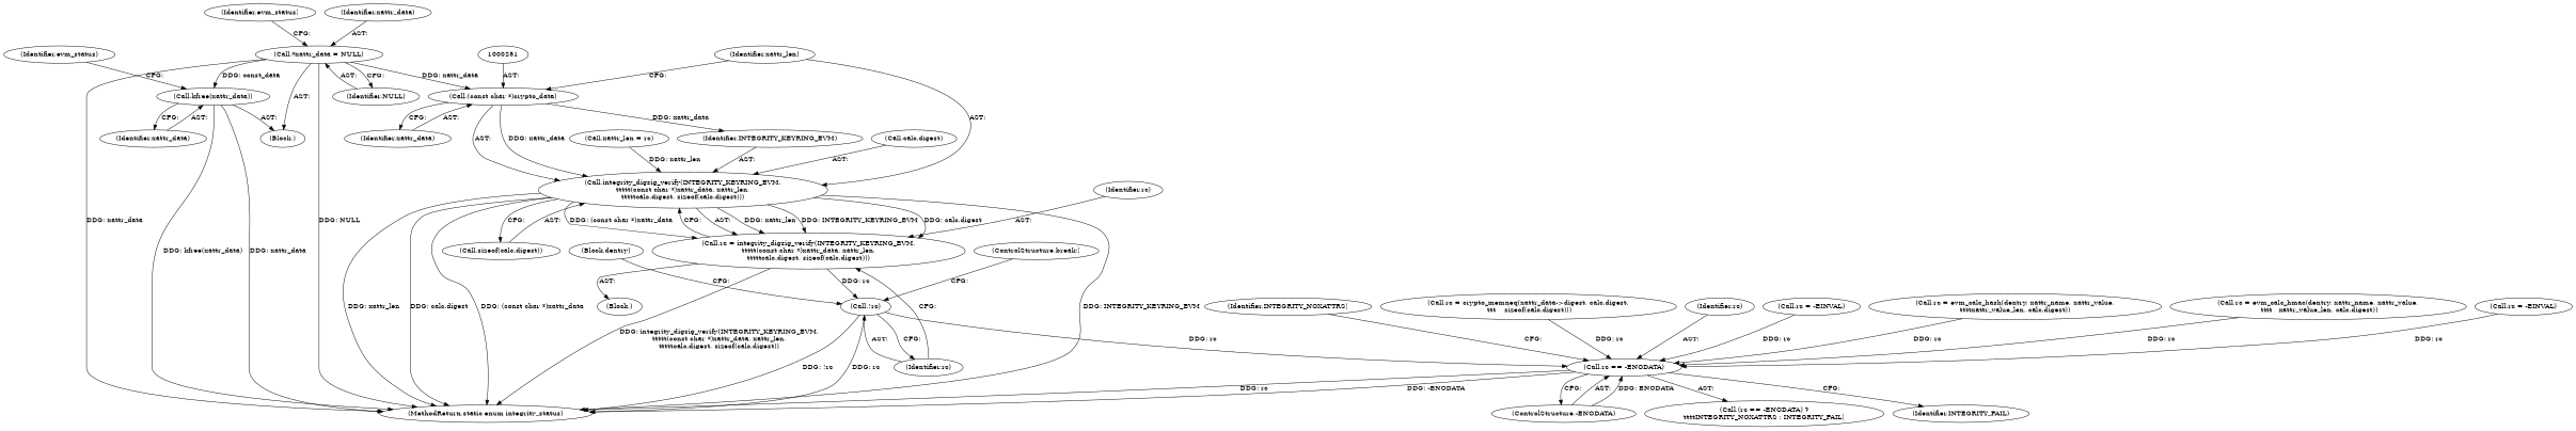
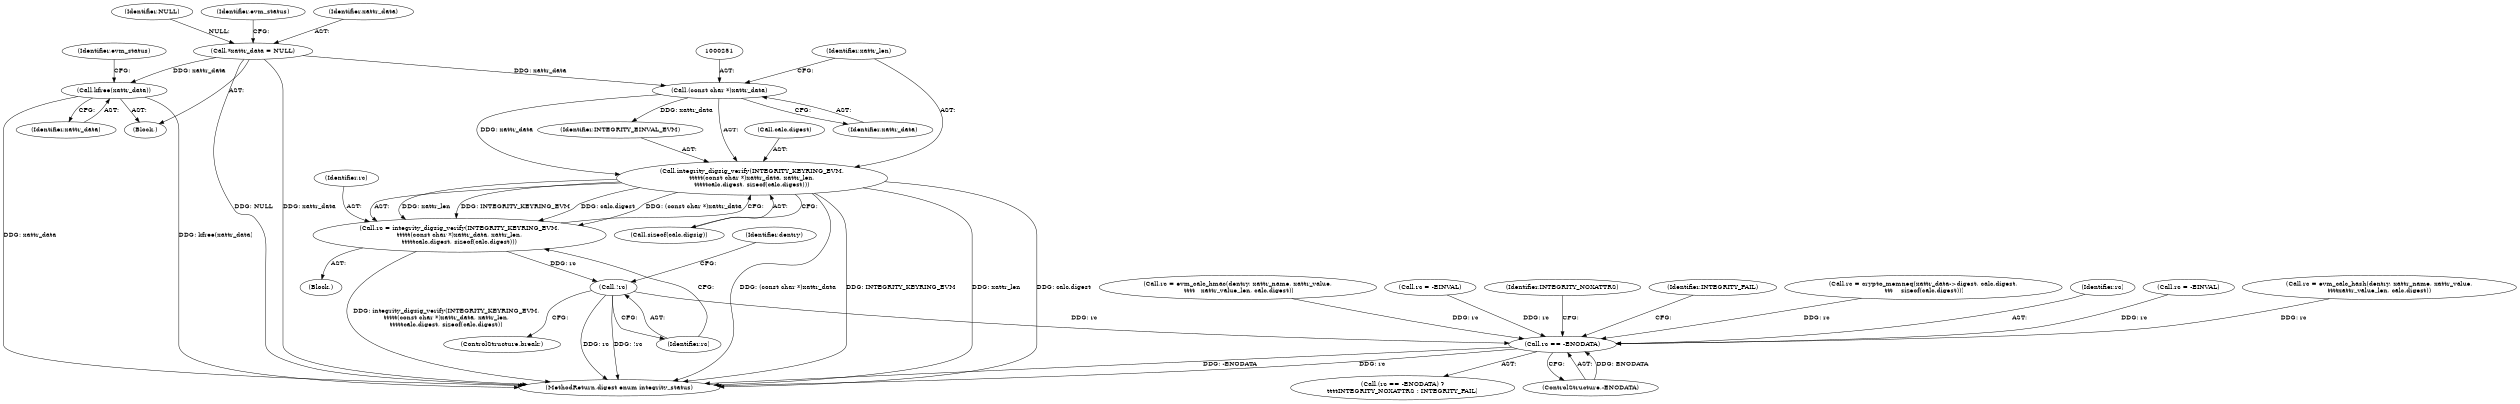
  digraph {
    n1 [label="(Call,*xattr_data = NULL)"]
-   n2 [label="(Call,(const char *)crypto_data)"]
+   n2 [label="(Call,(const char *)xattr_data)"]
    n3 [label="(Call,kfree(xattr_data))"]
    n4 [label="(Block,)"]
    n5 [label="(Identifier,NULL)"]
-   n6 [label="(MethodReturn,static enum integrity_status)"]
+   n6 [label="(MethodReturn,digest enum integrity_status)"]
    n7 [label="(Call,integrity_digsig_verify(INTEGRITY_KEYRING_EVM,\n\t\t\t\t\t(const char *)xattr_data, xattr_len,\n\t\t\t\t\tcalc.digest, sizeof(calc.digest)))"]
    n8 [label="(Identifier,xattr_data)"]
-   n9 [label="(Identifier,INTEGRITY_KEYRING_EVM)"]
+   n9 [label="(Identifier,INTEGRITY_EINVAL_EVM)"]
    n10 [label="(Identifier,xattr_data)"]
    n11 [label="(Call,rc = integrity_digsig_verify(INTEGRITY_KEYRING_EVM,\n\t\t\t\t\t(const char *)xattr_data, xattr_len,\n\t\t\t\t\tcalc.digest, sizeof(calc.digest)))"]
-   n12 [label="(Call,sizeof(calc.digest))"]
+   n12 [label="(Call,sizeof(calc.digsig))"]
    n13 [label="(Call,!rc)"]
    n14 [label="(Block,)"]
    n15 [label="(Call,rc == -ENODATA)"]
    n16 [label="(Identifier,rc)"]
    n17 [label="(ControlStructure,-ENODATA)"]
    n18 [label="(Call,(rc == -ENODATA) ?\n\t\t\t\tINTEGRITY_NOXATTRS : INTEGRITY_FAIL)"]
    n19 [label="(Identifier,rc)"]
-   n20 [label="(Block,dentry)"]
+   n20 [label="(Identifier,dentry)"]
    n21 [label="(Identifier,INTEGRITY_FAIL)"]
    n22 [label="(Call,rc = crypto_memneq(xattr_data->digest, calc.digest,\n \t\t\t    sizeof(calc.digest)))"]
-   n23 [label="(Call,xattr_len = rc)"]
    n24 [label="(Identifier,evm_status)"]
    n25 [label="(Identifier,evm_status)"]
    n26 [label="(Identifier,rc)"]
    n27 [label="(Call,rc = -EINVAL)"]
    n28 [label="(Call,rc = evm_calc_hash(dentry, xattr_name, xattr_value,\n\t\t\t\txattr_value_len, calc.digest))"]
    n29 [label="(Identifier,xattr_len)"]
    n30 [label="(ControlStructure,break;)"]
    n31 [label="(Identifier,xattr_data)"]
    n32 [label="(Call,rc = evm_calc_hmac(dentry, xattr_name, xattr_value,\n \t\t\t\t   xattr_value_len, calc.digest))"]
    n33 [label="(Call,rc = -EINVAL)"]
    n34 [label="(Identifier,INTEGRITY_NOXATTRS)"]
    n35 [label="(Call,calc.digest)"]
    1000251
    n1 -> n2 [label="DDG: xattr_data"]
-   n1 -> n3 [label="DDG: const_data"]
+   n1 -> n3 [label="DDG: xattr_data"]
    n1 -> n4 [label="AST: "]
-   n1 -> n5 [label="CFG: "]
    n1 -> n6 [label="DDG: xattr_data"]
    n1 -> n6 [label="DDG: NULL"]
    n2 -> n7 [label="AST: "]
    n2 -> n7 [label="DDG: xattr_data"]
    n2 -> n8 [label="CFG: "]
    n2 -> n9 [label="DDG: xattr_data"]
    n3 -> n4 [label="AST: "]
    n3 -> n6 [label="DDG: xattr_data"]
    n3 -> n6 [label="DDG: kfree(xattr_data)"]
    n3 -> n10 [label="CFG: "]
-   n5 -> n1 [label="AST: "]
+   n5 -> n1 [label="NULL: "]
    n7 -> n6 [label="DDG: xattr_len"]
    n7 -> n6 [label="DDG: calc.digest"]
    n7 -> n6 [label="DDG: (const char *)xattr_data"]
    n7 -> n6 [label="DDG: INTEGRITY_KEYRING_EVM"]
    n7 -> n11 [label="AST: "]
    n7 -> n11 [label="DDG: xattr_len"]
    n7 -> n11 [label="DDG: INTEGRITY_KEYRING_EVM"]
    n7 -> n11 [label="DDG: calc.digest"]
    n7 -> n11 [label="DDG: (const char *)xattr_data"]
    n7 -> n12 [label="CFG: "]
    n8 -> n2 [label="AST: "]
    n9 -> n7 [label="AST: "]
    n10 -> n3 [label="AST: "]
    n11 -> n6 [label="DDG: integrity_digsig_verify(INTEGRITY_KEYRING_EVM,\n\t\t\t\t\t(const char *)xattr_data, xattr_len,\n\t\t\t\t\tcalc.digest, sizeof(calc.digest))"]
    n11 -> n7 [label="CFG: "]
    n11 -> n13 [label="DDG: rc"]
    n11 -> n14 [label="AST: "]
    n12 -> n7 [label="AST: "]
    n13 -> n6 [label="DDG: rc"]
    n13 -> n6 [label="DDG: !rc"]
    n13 -> n15 [label="DDG: rc"]
    n13 -> n16 [label="CFG: "]
    n15 -> n6 [label="DDG: -ENODATA"]
    n15 -> n6 [label="DDG: rc"]
    n15 -> n17 [label="CFG: "]
    n15 -> n18 [label="AST: "]
    n16 -> n11 [label="CFG: "]
    n16 -> n13 [label="AST: "]
    n17 -> n15 [label="AST: "]
    n17 -> n15 [label="DDG: ENODATA"]
    n19 -> n11 [label="AST: "]
    n20 -> n13 [label="CFG: "]
-   n15 -> n21 [label="CFG: "]
+   n21 -> n15 [label="CFG: "]
    n22 -> n15 [label="DDG: rc"]
-   n23 -> n7 [label="DDG: xattr_len"]
    n24 -> n1 [label="CFG: "]
    n25 -> n3 [label="CFG: "]
    n26 -> n15 [label="AST: "]
    n27 -> n15 [label="DDG: rc"]
    n28 -> n15 [label="DDG: rc"]
    n29 -> n2 [label="CFG: "]
    n29 -> n7 [label="AST: "]
-   n30 -> n13 [label="CFG: "]
+   n13 -> n30 [label="CFG: "]
    n31 -> n1 [label="AST: "]
    n32 -> n15 [label="DDG: rc"]
    n33 -> n15 [label="DDG: rc"]
    n34 -> n15 [label="CFG: "]
    n35 -> n7 [label="AST: "]
    1000251 -> n2 [label="AST: "]
  }
